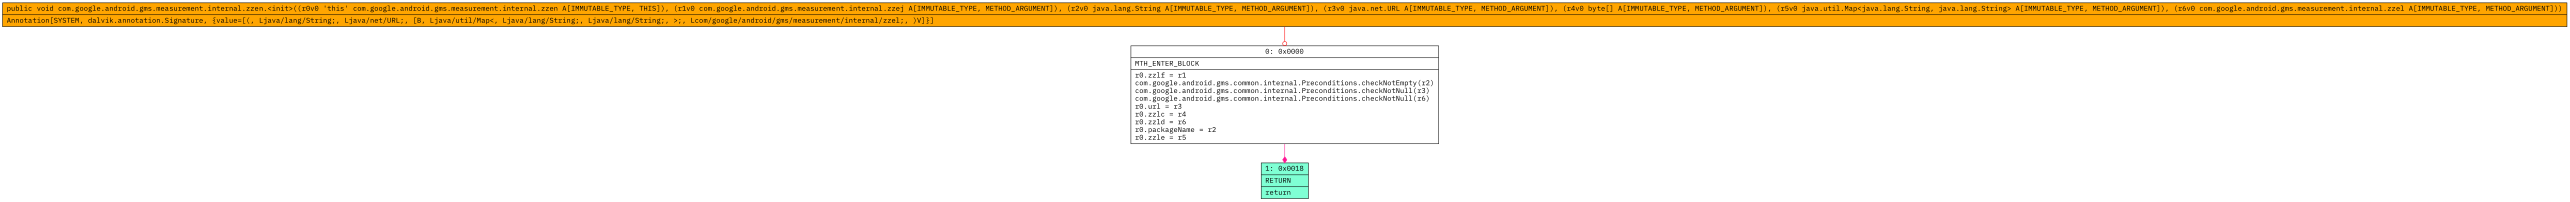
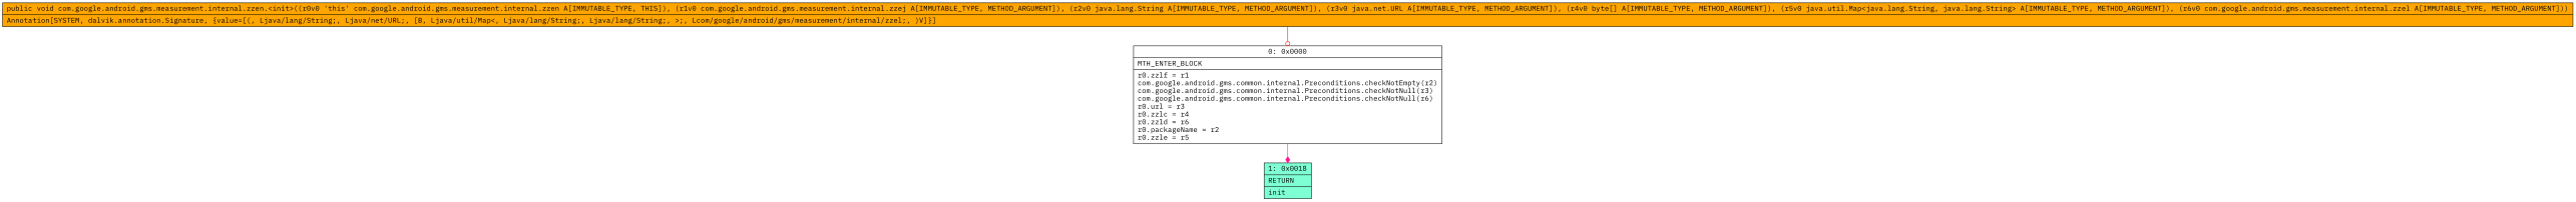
  digraph {
    fontname="IBM Plex Mono"
    node [shape=record style=filled fontname="IBM Plex Mono"]
    edge [fontname="IBM Plex Mono"]
    n1 [label="{0\:\ 0x0000|MTH_ENTER_BLOCK\l|r0.zzlf = r1\lcom.google.android.gms.common.internal.Preconditions.checkNotEmpty(r2)\lcom.google.android.gms.common.internal.Preconditions.checkNotNull(r3)\lcom.google.android.gms.common.internal.Preconditions.checkNotNull(r6)\lr0.url = r3\lr0.zzlc = r4\lr0.zzld = r6\lr0.packageName = r2\lr0.zzle = r5\l}" fillcolor=white]
-   n2 [label="{1\:\ 0x0018|RETURN\l|return\l}" fillcolor=aquamarine]
+   n2 [label="{1\:\ 0x0018|RETURN\l|init\l}" fillcolor=aquamarine]
    n3 [label="{public void com.google.android.gms.measurement.internal.zzen.\<init\>((r0v0 'this' com.google.android.gms.measurement.internal.zzen A[IMMUTABLE_TYPE, THIS]), (r1v0 com.google.android.gms.measurement.internal.zzej A[IMMUTABLE_TYPE, METHOD_ARGUMENT]), (r2v0 java.lang.String A[IMMUTABLE_TYPE, METHOD_ARGUMENT]), (r3v0 java.net.URL A[IMMUTABLE_TYPE, METHOD_ARGUMENT]), (r4v0 byte[] A[IMMUTABLE_TYPE, METHOD_ARGUMENT]), (r5v0 java.util.Map\<java.lang.String, java.lang.String\> A[IMMUTABLE_TYPE, METHOD_ARGUMENT]), (r6v0 com.google.android.gms.measurement.internal.zzel A[IMMUTABLE_TYPE, METHOD_ARGUMENT]))  | Annotation[SYSTEM, dalvik.annotation.Signature, \{value=[(, Ljava\/lang\/String;, Ljava\/net\/URL;, [B, Ljava\/util\/Map\<, Ljava\/lang\/String;, Ljava\/lang\/String;, \>;, Lcom\/google\/android\/gms\/measurement\/internal\/zzel;, )V]\}]\l}" fillcolor=orange]
    n1 -> n2 [color=deeppink arrowhead=diamond]
    n3 -> n1 [color=red arrowhead=odot]
  }
